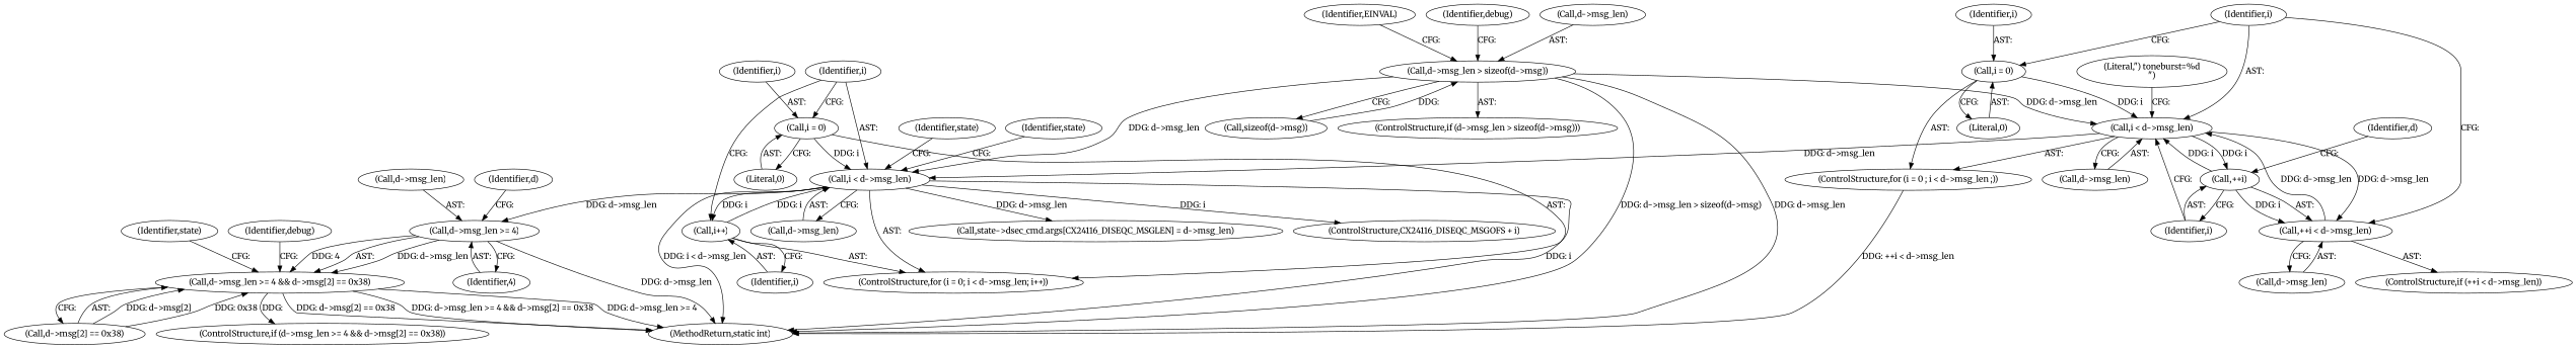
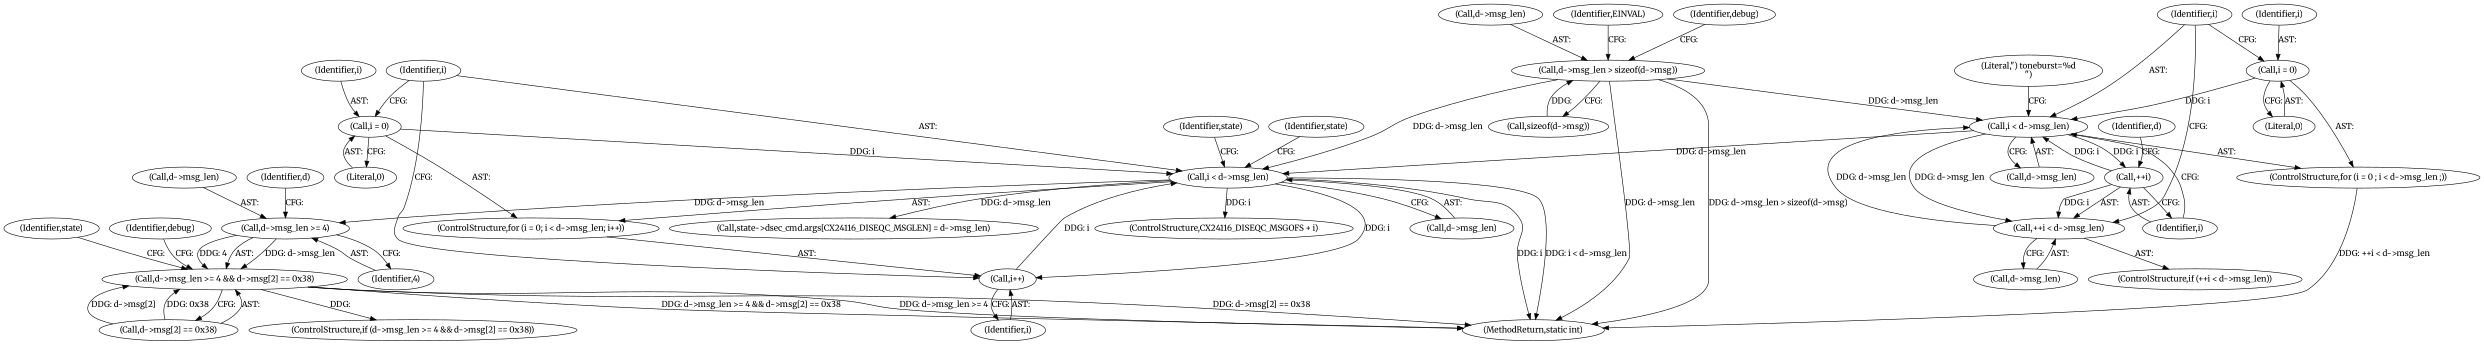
  digraph {
    fontname=Merriweather
    node [fontname=Merriweather]
    edge [fontname=Merriweather]
    n1 [label="(Call,d->msg_len >= 4)"]
    n2 [label="(Call,d->msg_len >= 4 && d->msg[2] == 0x38)"]
    n3 [label="(MethodReturn,static int)"]
    n4 [label="(Identifier,4)"]
    n5 [label="(Call,d->msg[2] == 0x38)"]
    n6 [label="(ControlStructure,if (d->msg_len >= 4 && d->msg[2] == 0x38))"]
    n7 [label="(Call,i < d->msg_len)"]
    n8 [label="(Call,i++)"]
    n9 [label="(Call,d->msg_len)"]
    n10 [label="(Call,state->dsec_cmd.args[CX24116_DISEQC_MSGLEN] = d->msg_len)"]
    n11 [label="(ControlStructure,for (i = 0; i < d->msg_len; i++))"]
    n12 [label="(ControlStructure,CX24116_DISEQC_MSGOFS + i)"]
    n13 [label="(Identifier,i)"]
    n14 [label="(Call,i = 0)"]
    n15 [label="(Literal,0)"]
    n16 [label="(Call,d->msg_len > sizeof(d->msg))"]
    n17 [label="(Call,i < d->msg_len)"]
    n18 [label="(Call,sizeof(d->msg))"]
-   n19 [label="(ControlStructure,if (d->msg_len > sizeof(d->msg)))"]
    n20 [label="(Call,++i)"]
    n21 [label="(Call,++i < d->msg_len)"]
    n22 [label="(ControlStructure,for (i = 0 ; i < d->msg_len ;))"]
    n23 [label="(Call,d->msg_len)"]
    n24 [label="(Identifier,i)"]
    n25 [label="(Call,d->msg_len)"]
    n26 [label="(ControlStructure,if (++i < d->msg_len))"]
    n27 [label="(Call,i = 0)"]
    n28 [label="(Literal,0)"]
    n29 [label="(Identifier,state)"]
    n30 [label="(Identifier,state)"]
    n31 [label="(Identifier,debug)"]
    n32 [label="(Identifier,d)"]
    n33 [label="(Identifier,d)"]
    n34 [label="(Identifier,i)"]
    n35 [label="(Identifier,state)"]
    n36 [label="(Identifier,i)"]
    n37 [label="(Identifier,EINVAL)"]
    n38 [label="(Identifier,debug)"]
    n39 [label="(Identifier,i)"]
    n40 [label="(Call,d->msg_len)"]
    n41 [label="(Call,d->msg_len)"]
    n42 [label="(Identifier,i)"]
    n43 [label="(Literal,\") toneburst=%d\n\")"]
    n1 -> n2 [label="AST: "]
    n1 -> n2 [label="DDG: d->msg_len"]
    n1 -> n2 [label="DDG: 4"]
-   n1 -> n3 [label="DDG: d->msg_len"]
    n1 -> n4 [label="CFG: "]
    n2 -> n3 [label="DDG: d->msg_len >= 4 && d->msg[2] == 0x38"]
    n2 -> n3 [label="DDG: d->msg_len >= 4"]
    n2 -> n3 [label="DDG: d->msg[2] == 0x38"]
    n2 -> n5 [label="CFG: "]
    n2 -> n6 [label="DDG: "]
    n4 -> n1 [label="AST: "]
    n5 -> n2 [label="AST: "]
    n5 -> n2 [label="DDG: d->msg[2]"]
    n5 -> n2 [label="DDG: 0x38"]
    n7 -> n1 [label="DDG: d->msg_len"]
    n7 -> n3 [label="DDG: i < d->msg_len"]
    n7 -> n3 [label="DDG: i"]
    n7 -> n8 [label="DDG: i"]
    n7 -> n9 [label="CFG: "]
    n7 -> n10 [label="DDG: d->msg_len"]
    n7 -> n11 [label="AST: "]
    n7 -> n12 [label="DDG: i"]
    n8 -> n7 [label="DDG: i"]
-   n8 -> n11 [label="AST: "]
+   n11 -> n8 [label="AST: "]
    n8 -> n13 [label="CFG: "]
    n9 -> n7 [label="AST: "]
    n13 -> n8 [label="AST: "]
    n14 -> n7 [label="DDG: i"]
    n14 -> n11 [label="AST: "]
    n14 -> n15 [label="CFG: "]
    n15 -> n14 [label="AST: "]
    n16 -> n3 [label="DDG: d->msg_len"]
    n16 -> n3 [label="DDG: d->msg_len > sizeof(d->msg)"]
    n16 -> n7 [label="DDG: d->msg_len"]
    n16 -> n17 [label="DDG: d->msg_len"]
    n16 -> n18 [label="CFG: "]
-   n16 -> n19 [label="AST: "]
    n17 -> n7 [label="DDG: d->msg_len"]
    n17 -> n20 [label="DDG: i"]
    n17 -> n21 [label="DDG: d->msg_len"]
    n17 -> n22 [label="AST: "]
    n17 -> n23 [label="CFG: "]
    n18 -> n16 [label="DDG: "]
    n20 -> n17 [label="DDG: i"]
    n20 -> n21 [label="AST: "]
    n20 -> n21 [label="DDG: i"]
    n20 -> n24 [label="CFG: "]
    n21 -> n17 [label="DDG: d->msg_len"]
    n21 -> n25 [label="CFG: "]
    n21 -> n26 [label="AST: "]
    n22 -> n3 [label="DDG: ++i < d->msg_len"]
    n23 -> n17 [label="AST: "]
    n24 -> n17 [label="CFG: "]
    n24 -> n20 [label="AST: "]
    n25 -> n21 [label="AST: "]
    n27 -> n17 [label="DDG: i"]
    n27 -> n22 [label="AST: "]
    n27 -> n28 [label="CFG: "]
    n28 -> n27 [label="AST: "]
    n29 -> n7 [label="CFG: "]
    n30 -> n2 [label="CFG: "]
    n31 -> n2 [label="CFG: "]
    n32 -> n20 [label="CFG: "]
    n33 -> n1 [label="CFG: "]
    n34 -> n7 [label="AST: "]
    n34 -> n8 [label="CFG: "]
    n34 -> n14 [label="CFG: "]
    n35 -> n7 [label="CFG: "]
    n36 -> n27 [label="AST: "]
    n37 -> n16 [label="CFG: "]
    n38 -> n16 [label="CFG: "]
    n39 -> n14 [label="AST: "]
    n40 -> n16 [label="AST: "]
    n41 -> n1 [label="AST: "]
    n42 -> n17 [label="AST: "]
    n42 -> n21 [label="CFG: "]
    n42 -> n27 [label="CFG: "]
    n43 -> n17 [label="CFG: "]
  }
